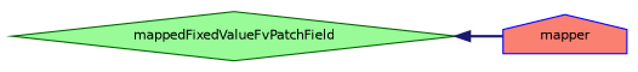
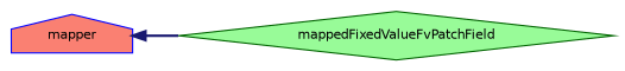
  digraph {
    rankdir=LR
    node [fontname=Helvetica fontsize=10 style=filled]
    n1 [color=blue fillcolor=salmon fontcolor=black height=0.2 label=mapper shape=house width=0.4]
    n2 [color=darkgreen height=0.2 label=mappedFixedValueFvPatchField shape=diamond width=0.4 fillcolor=palegreen]
-   n2 -> n1 [color=midnightblue dir=back fontname=Helvetica fontsize=10 labelfontname=Helvetica labelfontsize=10 style=bold]
+   n1 -> n2 [color=midnightblue dir=back fontname=Helvetica fontsize=10 labelfontname=Helvetica labelfontsize=10 style=bold]
  }
